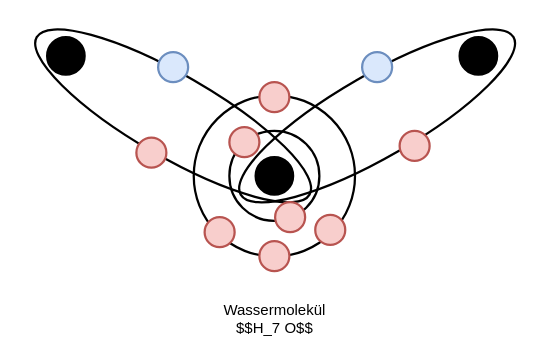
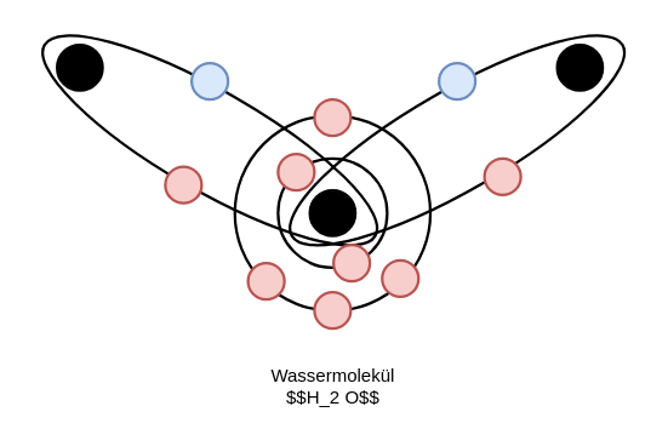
  <mxCell id="0" />
  <mxCell id="1" parent="0" />
  <mxCell id="2" value="" style="ellipse;whiteSpace=wrap;html=1;fontSize=20;strokeWidth=3;rotation=-150;fillColor=none;" vertex="1" parent="1"><mxGeometry x="20" y="70" width="420" height="110" as="geometry" /></mxCell>
  <mxCell id="3" value="" style="ellipse;whiteSpace=wrap;html=1;fontSize=20;strokeWidth=3;rotation=-30;fillColor=none;" vertex="1" parent="1"><mxGeometry x="292" y="70" width="420" height="110" as="geometry" /></mxCell>
  <mxCell id="4" value="" style="ellipse;whiteSpace=wrap;html=1;aspect=fixed;strokeWidth=3;fillColor=none;" vertex="1" parent="1"><mxGeometry x="257.5" y="97.5" width="215" height="215" as="geometry" /></mxCell>
  <mxCell id="5" value="" style="ellipse;whiteSpace=wrap;html=1;aspect=fixed;strokeWidth=3;fillColor=#000000;" vertex="1" parent="1"><mxGeometry x="62" y="20" width="50" height="50" as="geometry" /></mxCell>
  <mxCell id="6" value="" style="ellipse;whiteSpace=wrap;html=1;aspect=fixed;strokeWidth=3;fillColor=#dae8fc;strokeColor=#6c8ebf;" vertex="1" parent="1"><mxGeometry x="210" y="40" width="40" height="40" as="geometry" /></mxCell>
  <mxCell id="7" value="" style="ellipse;whiteSpace=wrap;html=1;aspect=fixed;strokeWidth=3;fillColor=#000000;" vertex="1" parent="1"><mxGeometry x="612" y="20" width="50" height="50" as="geometry" /></mxCell>
  <mxCell id="8" value="" style="ellipse;whiteSpace=wrap;html=1;aspect=fixed;strokeWidth=3;fillColor=#dae8fc;strokeColor=#6c8ebf;" vertex="1" parent="1"><mxGeometry x="482" y="40" width="40" height="40" as="geometry" /></mxCell>
  <mxCell id="9" value="" style="ellipse;whiteSpace=wrap;html=1;aspect=fixed;strokeWidth=3;fillColor=none;" vertex="1" parent="1"><mxGeometry x="305" y="145" width="120" height="120" as="geometry" /></mxCell>
  <mxCell id="10" value="" style="ellipse;whiteSpace=wrap;html=1;aspect=fixed;strokeWidth=3;fillColor=#000000;" vertex="1" parent="1"><mxGeometry x="340" y="180" width="50" height="50" as="geometry" /></mxCell>
  <mxCell id="11" value="" style="ellipse;whiteSpace=wrap;html=1;aspect=fixed;strokeWidth=3;fillColor=#f8cecc;strokeColor=#b85450;" vertex="1" parent="1"><mxGeometry x="305" y="140" width="40" height="40" as="geometry" /></mxCell>
  <mxCell id="12" value="" style="ellipse;whiteSpace=wrap;html=1;aspect=fixed;strokeWidth=3;fillColor=#f8cecc;strokeColor=#b85450;" vertex="1" parent="1"><mxGeometry x="366" y="240" width="40" height="40" as="geometry" /></mxCell>
  <mxCell id="13" value="" style="ellipse;whiteSpace=wrap;html=1;aspect=fixed;strokeWidth=3;fillColor=#f8cecc;strokeColor=#b85450;" vertex="1" parent="1"><mxGeometry x="345" y="292" width="40" height="40" as="geometry" /></mxCell>
  <mxCell id="14" value="" style="ellipse;whiteSpace=wrap;html=1;aspect=fixed;strokeWidth=3;fillColor=#f8cecc;strokeColor=#b85450;" vertex="1" parent="1"><mxGeometry x="345" y="80" width="40" height="40" as="geometry" /></mxCell>
  <mxCell id="15" value="" style="ellipse;whiteSpace=wrap;html=1;aspect=fixed;strokeWidth=3;fillColor=#f8cecc;strokeColor=#b85450;" vertex="1" parent="1"><mxGeometry x="532" y="145" width="40" height="40" as="geometry" /></mxCell>
  <mxCell id="16" value="" style="ellipse;whiteSpace=wrap;html=1;aspect=fixed;strokeWidth=3;fillColor=#f8cecc;strokeColor=#b85450;" vertex="1" parent="1"><mxGeometry x="181" y="154" width="40" height="40" as="geometry" /></mxCell>
  <mxCell id="17" value="" style="ellipse;whiteSpace=wrap;html=1;aspect=fixed;strokeWidth=3;fillColor=#f8cecc;strokeColor=#b85450;" vertex="1" parent="1"><mxGeometry x="272" y="260" width="40" height="40" as="geometry" /></mxCell>
  <mxCell id="18" value="" style="ellipse;whiteSpace=wrap;html=1;aspect=fixed;strokeWidth=3;fillColor=#f8cecc;strokeColor=#b85450;" vertex="1" parent="1"><mxGeometry x="419.5" y="257" width="40" height="40" as="geometry" /></mxCell>
- <mxCell id="19" value="Wassermolekül&lt;br style=&quot;font-size: 20px&quot;&gt;$$H_7 O$$" style="text;html=1;resizable=0;autosize=1;align=center;verticalAlign=middle;points=[];fillColor=none;strokeColor=none;rounded=0;fontSize=20;" vertex="1" parent="1"><mxGeometry x="290" y="370" width="150" height="50" as="geometry" /></mxCell>
+ <mxCell id="19" value="Wassermolekül&lt;br style=&quot;font-size: 20px&quot;&gt;$$H_2 O$$" style="text;html=1;resizable=0;autosize=1;align=center;verticalAlign=middle;points=[];fillColor=none;strokeColor=none;rounded=0;fontSize=20;" vertex="1" parent="1"><mxGeometry x="290" y="370" width="150" height="50" as="geometry" /></mxCell>
